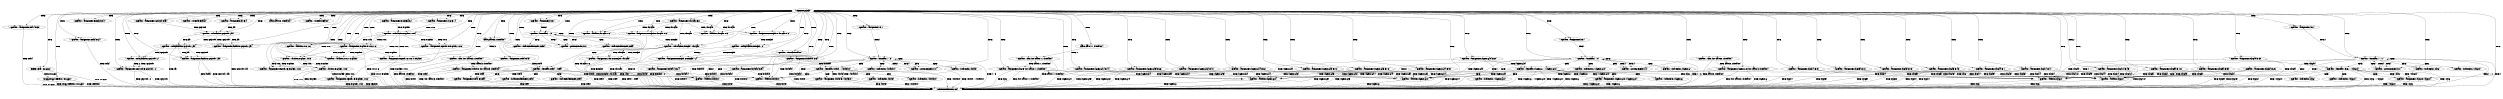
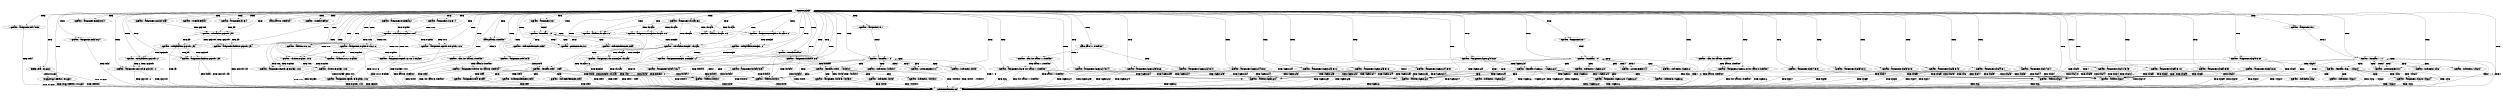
  digraph {
    n1 [label="(METHOD,gqkxjb)"]
    n2 [label="(PARAM,char* onwyqm)"]
    n3 [label="(<operator>.assignment,zpxjzuob = 57)"]
    n4 [label="(<operator>.assignment,evqzken = 2)"]
    n5 [label="(<operator>.assignment,ste[0] = 43)"]
    n6 [label="(<operator>.assignment,emxqhti = 47)"]
    n7 [label="(<operator>.assignment,ste[1] = 38)"]
    n8 [label="(<operator>.assignment,zuzc = 14)"]
    n9 [label="(<operator>.assignment,hizikd = (int*)calloc(3, sizeof(int)))"]
    n10 [label="(calloc,calloc(3, sizeof(int)))"]
    n11 [label="(<operator>.sizeOf,sizeof(int))"]
    n12 [label="(<operator>.assignment,uhwsjan = 6)"]
    n13 [label="(<operator>.assignment,rhgemwy = (int*)calloc(8, sizeof(int)))"]
    n14 [label="(calloc,calloc(8, sizeof(int)))"]
    n15 [label="(<operator>.sizeOf,sizeof(int))"]
    n16 [label="(<operator>.assignment,rhgemwy[0] = 20)"]
    n17 [label="(<operator>.assignment,ste[2] = 24)"]
    n18 [label="(<operator>.assignment,jifv = 4)"]
    n19 [label="(strcpy,strcpy(zeebtbnz, onwyqm))"]
    n20 [label="(<operator>.assignment,licskh = zpxjzuob - jifv)"]
    n21 [label="(<operator>.subtraction,zpxjzuob - jifv)"]
    n22 [label="(<operator>.assignment,hizikd[0] = 61)"]
    n23 [label="(<operator>.assignment,emxqhti = uhwsjan + 6)"]
    n24 [label="(<operator>.addition,uhwsjan + 6)"]
    n25 [label="(<operator>.assignment,i = 1)"]
    n26 [label="(<operator>.lessThan,i < 3)"]
    n27 [label="(<operator>.postIncrement,i++)"]
    n28 [label="(<operator>.assignment,oljtg = (int*)calloc(11, sizeof(int)))"]
    n29 [label="(calloc,calloc(11, sizeof(int)))"]
    n30 [label="(<operator>.sizeOf,sizeof(int))"]
    n31 [label="(<operator>.assignment,oepxzfw = evqzken - zuzc)"]
    n32 [label="(<operator>.subtraction,evqzken - zuzc)"]
    n33 [label="(<operator>.assignment,rhgemwy[1] = 44)"]
    n34 [label="(<operator>.assignment,rhgemwy[2] = 40)"]
    n35 [label="(<operator>.assignment,emxqhti = emxqhti * 2)"]
    n36 [label="(<operator>.multiplication,emxqhti * 2)"]
    n37 [label="(<operator>.assignment,emxqhti = uhwsjan + 6)"]
    n38 [label="(<operator>.addition,uhwsjan + 6)"]
    n39 [label="(<operator>.assignment,hizikd[1] = 24)"]
    n40 [label="(<operator>.assignment,evqzken = zuzc + 6)"]
    n41 [label="(<operator>.addition,zuzc + 6)"]
    n42 [label="(<operator>.assignment,oepxzfw = zuzc + evqzken)"]
    n43 [label="(<operator>.addition,zuzc + evqzken)"]
    n44 [label="(<operator>.assignment,rzbn = emxqhti - uhwsjan)"]
    n45 [label="(<operator>.subtraction,emxqhti - uhwsjan)"]
    n46 [label="(<operator>.assignment,licskh = zpxjzuob * jifv)"]
    n47 [label="(<operator>.multiplication,zpxjzuob * jifv)"]
    n48 [label="(<operator>.assignment,hizikd[2] = 94)"]
    n49 [label="(<operator>.assignment,rhgemwy[3] = 78)"]
    n50 [label="(<operator>.assignment,rhgemwy[4] = 82)"]
    n51 [label="(<operator>.assignment,zpxjzuob = zpxjzuob * 2)"]
    n52 [label="(<operator>.multiplication,zpxjzuob * 2)"]
    n53 [label="(<operator>.assignment,rhgemwy[5] = 26)"]
    n54 [label="(<operator>.assignment,oepxzfw = evqzken / zuzc)"]
    n55 [label="(<operator>.division,evqzken / zuzc)"]
    n56 [label="(<operator>.assignment,rhgemwy[6] = 78)"]
    n57 [label="(<operator>.assignment,oljtg[0] = 83)"]
    n58 [label="(<operator>.assignment,oljtg[1] = 41)"]
    n59 [label="(<operator>.assignment,oepxzfw = evqzken / zuzc)"]
    n60 [label="(<operator>.division,evqzken / zuzc)"]
    n61 [label="(<operator>.assignment,oljtg[3] = 73)"]
    n62 [label="(<operator>.assignment,oljtg[4] = 1)"]
    n63 [label="(<operator>.assignment,rhgemwy[7] = 90)"]
    n64 [label="(<operator>.assignment,i = 1)"]
    n65 [label="(<operator>.lessThan,i < 3)"]
    n66 [label="(<operator>.postIncrement,i++)"]
    n67 [label="(<operator>.addition,hizikd+i)"]
    n68 [label="(<operator>.addition,hizikd+i)"]
    n69 [label="(<operator>.assignment,oljtg[5] = 18)"]
    n70 [label="(<operator>.assignment,oljtg[6] = 43)"]
    n71 [label="(<operator>.assignment,i = 1)"]
    n72 [label="(<operator>.lessThan,i < 8)"]
    n73 [label="(<operator>.postIncrement,i++)"]
    n74 [label="(<operator>.addition,rhgemwy+i)"]
    n75 [label="(<operator>.addition,rhgemwy+i)"]
    n76 [label="(<operator>.assignment,oljtg[7] = 19)"]
    n77 [label="(<operator>.assignment,oljtg[8] = 39)"]
    n78 [label="(<operator>.assignment,oljtg[9] = 100)"]
    n79 [label="(<operator>.assignment,oljtg[10] = 45)"]
    n80 [label="(<operator>.assignment,i = 1)"]
    n81 [label="(<operator>.lessThan,i < 11)"]
    n82 [label="(<operator>.postIncrement,i++)"]
    n83 [label="(<operator>.addition,oljtg+i)"]
    n84 [label="(<operator>.addition,oljtg+i)"]
    n85 [label="(<operator>.assignment,*oljtg = *(oljtg+i))"]
    n86 [label="(METHOD_RETURN,void)"]
    n87 [label="(<operator>.lessThan,ste[0] < ste[i])"]
    n88 [label="(<operator>.cast,(int*)calloc(3, sizeof(int)))"]
    n89 [label="(<operator>.lessThan,*rhgemwy < *(rhgemwy+i))"]
    n90 [label="(<operator>.lessThan,*hizikd < *(hizikd+i))"]
    n91 [label="(<operator>.indirectIndexAccess,ste[0])"]
    n92 [label="(<operator>.indirectIndexAccess,ste[i])"]
    n93 [label="(<operator>.cast,(int*)calloc(11, sizeof(int)))"]
    n94 [label="(<operator>.lessThan,*oljtg < *(oljtg+i))"]
    n95 [label="(<operator>.assignment,oljtg[2] = 26)"]
    n96 [label="(<operator>.indirection,*hizikd)"]
    n97 [label="(<operator>.indirection,*(hizikd+i))"]
    n98 [label="(<operator>.indirection,*rhgemwy)"]
    n99 [label="(<operator>.indirection,*(rhgemwy+i))"]
    n100 [label="(<operator>.indirection,*oljtg)"]
    n101 [label="(<operator>.indirection,*(oljtg+i))"]
    n102 [label="(<operator>.assignment,ste[0] = ste[i])"]
    n103 [label="(<operator>.indirectIndexAccess,ste[0])"]
    n104 [label="(<operator>.indirectIndexAccess,ste[i])"]
    n105 [label="(<operator>.cast,(int*)calloc(8, sizeof(int)))"]
    n106 [label="(<operator>.assignment,*rhgemwy = *(rhgemwy+i))"]
    n107 [label="(<operator>.indirection,*rhgemwy)"]
    n108 [label="(<operator>.indirection,*(rhgemwy+i))"]
    n109 [label="(<operator>.assignment,*hizikd = *(hizikd+i))"]
    n110 [label="(<operator>.indirection,*hizikd)"]
    n111 [label="(<operator>.indirection,*(hizikd+i))"]
    n112 [label="(<operator>.indirection,*oljtg)"]
    n113 [label="(<operator>.indirection,*(oljtg+i))"]
    n1 -> n2 [label="DDG: "]
    n1 -> n3 [label="DDG: "]
    n1 -> n4 [label="DDG: "]
    n1 -> n5 [label="DDG: "]
    n1 -> n6 [label="DDG: "]
    n1 -> n7 [label="DDG: "]
    n1 -> n8 [label="DDG: "]
    n1 -> n9 [label="DDG: "]
    n1 -> n10 [label="DDG: "]
    n1 -> n11 [label="DDG: "]
    n1 -> n12 [label="DDG: "]
    n1 -> n13 [label="DDG: "]
    n1 -> n14 [label="DDG: "]
    n1 -> n15 [label="DDG: "]
    n1 -> n16 [label="DDG: "]
    n1 -> n17 [label="DDG: "]
    n1 -> n18 [label="DDG: "]
    n1 -> n19 [label="DDG: "]
    n1 -> n20 [label="DDG: "]
    n1 -> n21 [label="DDG: "]
    n1 -> n22 [label="DDG: "]
    n1 -> n23 [label="DDG: "]
    n1 -> n24 [label="DDG: "]
    n1 -> n25 [label="DDG: "]
    n1 -> n26 [label="DDG: "]
    n1 -> n27 [label="DDG: "]
    n1 -> n28 [label="DDG: "]
    n1 -> n29 [label="DDG: "]
    n1 -> n30 [label="DDG: "]
    n1 -> n31 [label="DDG: "]
    n1 -> n32 [label="DDG: "]
    n1 -> n33 [label="DDG: "]
-   n1 -> n34 [label="DDG: "]
+   n29 -> n34 [label="DDG: "]
    n1 -> n35 [label="DDG: "]
    n1 -> n36 [label="DDG: "]
    n1 -> n37 [label="DDG: "]
    n1 -> n38 [label="DDG: "]
    n1 -> n39 [label="DDG: "]
    n1 -> n40 [label="DDG: "]
    n1 -> n41 [label="DDG: "]
    n1 -> n42 [label="DDG: "]
    n1 -> n43 [label="DDG: "]
    n1 -> n44 [label="DDG: "]
    n1 -> n45 [label="DDG: "]
    n1 -> n46 [label="DDG: "]
    n1 -> n47 [label="DDG: "]
    n1 -> n48 [label="DDG: "]
    n1 -> n49 [label="DDG: "]
    n1 -> n50 [label="DDG: "]
    n1 -> n51 [label="DDG: "]
    n1 -> n52 [label="DDG: "]
    n1 -> n53 [label="DDG: "]
    n1 -> n54 [label="DDG: "]
    n1 -> n55 [label="DDG: "]
    n1 -> n56 [label="DDG: "]
    n1 -> n57 [label="DDG: "]
    n1 -> n58 [label="DDG: "]
    n1 -> n59 [label="DDG: "]
    n1 -> n60 [label="DDG: "]
    n1 -> n61 [label="DDG: "]
    n1 -> n62 [label="DDG: "]
    n1 -> n63 [label="DDG: "]
    n1 -> n64 [label="DDG: "]
    n1 -> n65 [label="DDG: "]
    n1 -> n66 [label="DDG: "]
    n1 -> n67 [label="DDG: "]
    n1 -> n68 [label="DDG: "]
    n1 -> n69 [label="DDG: "]
    n1 -> n70 [label="DDG: "]
    n1 -> n71 [label="DDG: "]
    n1 -> n72 [label="DDG: "]
    n1 -> n73 [label="DDG: "]
    n1 -> n74 [label="DDG: "]
    n1 -> n75 [label="DDG: "]
    n1 -> n76 [label="DDG: "]
    n1 -> n77 [label="DDG: "]
    n1 -> n78 [label="DDG: "]
    n1 -> n79 [label="DDG: 2"]
    n1 -> n80 [label="DDG: "]
    n1 -> n81 [label="DDG: "]
    n1 -> n82 [label="DDG: "]
    n1 -> n83 [label="DDG: "]
    n1 -> n84 [label="DDG: "]
    n1 -> n85 [label="DDG: "]
    n2 -> n19 [label="DDG: onwyqm"]
    n2 -> n86 [label="DDG: onwyqm"]
    n3 -> n21 [label="DDG: zpxjzuob"]
    n4 -> n32 [label="DDG: evqzken"]
    n5 -> n86 [label="DDG: ste[0]"]
    n5 -> n87 [label="DDG: ste[0]"]
    n7 -> n86 [label="DDG: ste[1]"]
    n8 -> n32 [label="DDG: zuzc"]
    n9 -> n67 [label="DDG: hizikd"]
    n9 -> n68 [label="DDG: hizikd"]
    n9 -> n86 [label="DDG: hizikd"]
    n9 -> n86 [label="DDG: (int*)calloc(3, sizeof(int))"]
    n10 -> n88 [label="DDG: 3"]
    n12 -> n23 [label="DDG: uhwsjan"]
    n12 -> n24 [label="DDG: uhwsjan"]
    n12 -> n37 [label="DDG: uhwsjan"]
    n12 -> n38 [label="DDG: uhwsjan"]
    n12 -> n45 [label="DDG: uhwsjan"]
    n13 -> n74 [label="DDG: rhgemwy"]
    n13 -> n86 [label="DDG: rhgemwy"]
    n13 -> n86 [label="DDG: (int*)calloc(8, sizeof(int))"]
    n16 -> n74 [label="DDG: rhgemwy[0]"]
    n16 -> n75 [label="DDG: rhgemwy[0]"]
    n16 -> n86 [label="DDG: rhgemwy[0]"]
    n16 -> n89 [label="DDG: rhgemwy[0]"]
    n17 -> n86 [label="DDG: ste[2]"]
    n18 -> n21 [label="DDG: jifv"]
    n19 -> n86 [label="DDG: zeebtbnz"]
    n19 -> n86 [label="DDG: onwyqm"]
    n19 -> n86 [label="DDG: strcpy(zeebtbnz, onwyqm)"]
    n20 -> n86 [label="DDG: zpxjzuob - jifv"]
    n21 -> n20 [label="DDG: zpxjzuob"]
    n21 -> n20 [label="DDG: jifv"]
    n21 -> n47 [label="DDG: zpxjzuob"]
    n21 -> n47 [label="DDG: jifv"]
    n22 -> n67 [label="DDG: hizikd[0]"]
    n22 -> n68 [label="DDG: hizikd[0]"]
    n22 -> n86 [label="DDG: hizikd[0]"]
    n22 -> n90 [label="DDG: hizikd[0]"]
    n23 -> n36 [label="DDG: emxqhti"]
    n25 -> n26 [label="DDG: i"]
    n26 -> n26 [label="CDG: "]
    n26 -> n27 [label="DDG: i"]
    n26 -> n27 [label="CDG: "]
    n26 -> n87 [label="CDG: "]
    n26 -> n91 [label="CDG: "]
    n26 -> n92 [label="CDG: "]
    n27 -> n26 [label="DDG: i"]
    n28 -> n83 [label="DDG: oljtg"]
    n28 -> n84 [label="DDG: oljtg"]
    n28 -> n86 [label="DDG: (int*)calloc(11, sizeof(int))"]
    n28 -> n86 [label="DDG: oljtg"]
    n29 -> n93 [label="DDG: 11"]
    n30 -> n86 [label="DDG: int"]
    n31 -> n86 [label="DDG: evqzken - zuzc"]
    n32 -> n31 [label="DDG: evqzken"]
    n32 -> n31 [label="DDG: zuzc"]
    n32 -> n40 [label="DDG: zuzc"]
    n32 -> n41 [label="DDG: zuzc"]
    n32 -> n42 [label="DDG: zuzc"]
    n32 -> n43 [label="DDG: zuzc"]
    n32 -> n55 [label="DDG: zuzc"]
    n33 -> n74 [label="DDG: rhgemwy[1]"]
    n33 -> n75 [label="DDG: rhgemwy[1]"]
    n33 -> n86 [label="DDG: rhgemwy[1]"]
    n34 -> n74 [label="DDG: rhgemwy[2]"]
    n34 -> n75 [label="DDG: rhgemwy[2]"]
    n34 -> n86 [label="DDG: rhgemwy[2]"]
    n35 -> n86 [label="DDG: emxqhti * 2"]
    n36 -> n35 [label="DDG: emxqhti"]
    n36 -> n35 [label="DDG: 2"]
    n37 -> n45 [label="DDG: emxqhti"]
    n37 -> n86 [label="DDG: uhwsjan + 6"]
    n39 -> n67 [label="DDG: hizikd[1]"]
    n39 -> n68 [label="DDG: hizikd[1]"]
    n39 -> n86 [label="DDG: hizikd[1]"]
    n40 -> n42 [label="DDG: evqzken"]
    n40 -> n43 [label="DDG: evqzken"]
    n40 -> n55 [label="DDG: evqzken"]
    n40 -> n86 [label="DDG: zuzc + 6"]
    n42 -> n86 [label="DDG: zuzc + evqzken"]
    n44 -> n86 [label="DDG: rzbn"]
    n44 -> n86 [label="DDG: emxqhti - uhwsjan"]
    n45 -> n44 [label="DDG: emxqhti"]
    n45 -> n44 [label="DDG: uhwsjan"]
    n45 -> n86 [label="DDG: emxqhti"]
    n45 -> n86 [label="DDG: uhwsjan"]
    n46 -> n86 [label="DDG: zpxjzuob * jifv"]
    n46 -> n86 [label="DDG: licskh"]
    n47 -> n46 [label="DDG: zpxjzuob"]
    n47 -> n46 [label="DDG: jifv"]
    n47 -> n52 [label="DDG: zpxjzuob"]
    n47 -> n86 [label="DDG: jifv"]
    n48 -> n67 [label="DDG: hizikd[2]"]
    n48 -> n68 [label="DDG: hizikd[2]"]
    n48 -> n86 [label="DDG: hizikd[2]"]
    n49 -> n74 [label="DDG: rhgemwy[3]"]
    n49 -> n75 [label="DDG: rhgemwy[3]"]
    n49 -> n86 [label="DDG: rhgemwy[3]"]
    n50 -> n74 [label="DDG: rhgemwy[4]"]
    n50 -> n75 [label="DDG: rhgemwy[4]"]
    n50 -> n86 [label="DDG: rhgemwy[4]"]
    n51 -> n86 [label="DDG: zpxjzuob * 2"]
    n51 -> n86 [label="DDG: zpxjzuob"]
    n52 -> n51 [label="DDG: zpxjzuob"]
    n52 -> n51 [label="DDG: 2"]
    n53 -> n74 [label="DDG: rhgemwy[5]"]
    n53 -> n75 [label="DDG: rhgemwy[5]"]
    n53 -> n86 [label="DDG: rhgemwy[5]"]
    n55 -> n54 [label="DDG: evqzken"]
    n55 -> n54 [label="DDG: zuzc"]
    n55 -> n60 [label="DDG: evqzken"]
    n55 -> n60 [label="DDG: zuzc"]
    n56 -> n74 [label="DDG: rhgemwy[6]"]
    n56 -> n75 [label="DDG: rhgemwy[6]"]
    n56 -> n86 [label="DDG: rhgemwy[6]"]
    n57 -> n83 [label="DDG: oljtg[0]"]
    n57 -> n84 [label="DDG: oljtg[0]"]
    n57 -> n94 [label="DDG: oljtg[0]"]
    n58 -> n83 [label="DDG: oljtg[1]"]
    n58 -> n84 [label="DDG: oljtg[1]"]
    n58 -> n86 [label="DDG: oljtg[1]"]
    n59 -> n86 [label="DDG: oepxzfw"]
    n59 -> n86 [label="DDG: evqzken / zuzc"]
    n60 -> n59 [label="DDG: evqzken"]
    n60 -> n59 [label="DDG: zuzc"]
    n60 -> n86 [label="DDG: evqzken"]
    n60 -> n86 [label="DDG: zuzc"]
    n61 -> n83 [label="DDG: oljtg[3]"]
    n61 -> n84 [label="DDG: oljtg[3]"]
    n61 -> n86 [label="DDG: oljtg[3]"]
    n62 -> n83 [label="DDG: oljtg[4]"]
    n62 -> n84 [label="DDG: oljtg[4]"]
    n62 -> n86 [label="DDG: oljtg[4]"]
    n63 -> n74 [label="DDG: rhgemwy[7]"]
    n63 -> n75 [label="DDG: rhgemwy[7]"]
    n63 -> n86 [label="DDG: rhgemwy[7]"]
    n64 -> n65 [label="DDG: i"]
    n65 -> n65 [label="CDG: "]
    n65 -> n66 [label="DDG: i"]
    n65 -> n66 [label="CDG: "]
    n65 -> n67 [label="DDG: i"]
    n65 -> n67 [label="CDG: "]
    n65 -> n68 [label="DDG: i"]
    n65 -> n86 [label="DDG: i < 3"]
    n65 -> n90 [label="CDG: "]
    n65 -> n96 [label="CDG: "]
    n65 -> n97 [label="CDG: "]
    n66 -> n65 [label="DDG: i"]
    n67 -> n86 [label="DDG: hizikd"]
    n68 -> n86 [label="DDG: hizikd"]
    n69 -> n83 [label="DDG: oljtg[5]"]
    n69 -> n84 [label="DDG: oljtg[5]"]
    n69 -> n86 [label="DDG: oljtg[5]"]
    n70 -> n83 [label="DDG: oljtg[6]"]
    n70 -> n84 [label="DDG: oljtg[6]"]
    n70 -> n86 [label="DDG: oljtg[6]"]
    n71 -> n72 [label="DDG: i"]
    n72 -> n72 [label="CDG: "]
    n72 -> n73 [label="DDG: i"]
    n72 -> n73 [label="CDG: "]
    n72 -> n74 [label="DDG: i"]
    n72 -> n74 [label="CDG: "]
    n72 -> n75 [label="DDG: i"]
    n72 -> n86 [label="DDG: i < 8"]
    n72 -> n89 [label="CDG: "]
    n72 -> n98 [label="CDG: "]
    n72 -> n99 [label="CDG: "]
    n73 -> n72 [label="DDG: i"]
    n74 -> n86 [label="DDG: rhgemwy"]
    n75 -> n86 [label="DDG: rhgemwy"]
    n76 -> n83 [label="DDG: oljtg[7]"]
    n76 -> n84 [label="DDG: oljtg[7]"]
    n76 -> n86 [label="DDG: oljtg[7]"]
    n77 -> n83 [label="DDG: oljtg[8]"]
    n77 -> n84 [label="DDG: oljtg[8]"]
    n77 -> n86 [label="DDG: oljtg[8]"]
    n78 -> n83 [label="DDG: oljtg[9]"]
    n78 -> n84 [label="DDG: oljtg[9]"]
    n78 -> n86 [label="DDG: oljtg[9]"]
    n79 -> n83 [label="DDG: oljtg[10]"]
    n79 -> n84 [label="DDG: oljtg[10]"]
    n79 -> n86 [label="DDG: oljtg[10]"]
    n80 -> n81 [label="DDG: i"]
    n81 -> n81 [label="CDG: "]
    n81 -> n82 [label="DDG: i"]
    n81 -> n82 [label="CDG: "]
    n81 -> n83 [label="DDG: i"]
    n81 -> n83 [label="CDG: "]
    n81 -> n84 [label="DDG: i"]
    n81 -> n86 [label="DDG: i"]
    n81 -> n86 [label="DDG: i < 11"]
    n81 -> n94 [label="CDG: "]
    n81 -> n100 [label="CDG: "]
    n81 -> n101 [label="CDG: "]
    n82 -> n81 [label="DDG: i"]
    n83 -> n86 [label="DDG: oljtg"]
    n84 -> n86 [label="DDG: oljtg"]
    n85 -> n86 [label="DDG: *(oljtg+i)"]
    n85 -> n86 [label="DDG: *oljtg"]
    n85 -> n94 [label="DDG: *oljtg"]
    n87 -> n86 [label="DDG: ste[0]"]
    n87 -> n86 [label="DDG: ste[i]"]
    n87 -> n86 [label="DDG: ste[0] < ste[i]"]
    n87 -> n102 [label="DDG: ste[i]"]
    n87 -> n102 [label="CDG: "]
    n87 -> n103 [label="CDG: "]
    n87 -> n104 [label="CDG: "]
    n88 -> n9 [label="DDG: calloc(3, sizeof(int))"]
    n88 -> n86 [label="DDG: calloc(3, sizeof(int))"]
    n89 -> n75 [label="CDG: "]
    n89 -> n86 [label="DDG: *rhgemwy < *(rhgemwy+i)"]
    n89 -> n86 [label="DDG: *(rhgemwy+i)"]
    n89 -> n86 [label="DDG: *rhgemwy"]
    n89 -> n106 [label="DDG: *(rhgemwy+i)"]
    n89 -> n106 [label="CDG: "]
    n89 -> n107 [label="CDG: "]
    n89 -> n108 [label="CDG: "]
    n90 -> n68 [label="CDG: "]
    n90 -> n86 [label="DDG: *(hizikd+i)"]
    n90 -> n86 [label="DDG: *hizikd < *(hizikd+i)"]
    n90 -> n86 [label="DDG: *hizikd"]
    n90 -> n109 [label="DDG: *(hizikd+i)"]
    n90 -> n109 [label="CDG: "]
    n90 -> n110 [label="CDG: "]
    n90 -> n111 [label="CDG: "]
    n93 -> n28 [label="DDG: calloc(11, sizeof(int))"]
    n93 -> n86 [label="DDG: calloc(11, sizeof(int))"]
    n94 -> n84 [label="CDG: "]
    n94 -> n85 [label="DDG: *(oljtg+i)"]
    n94 -> n85 [label="CDG: "]
    n94 -> n86 [label="DDG: *oljtg < *(oljtg+i)"]
    n94 -> n86 [label="DDG: *oljtg"]
    n94 -> n86 [label="DDG: *(oljtg+i)"]
    n94 -> n112 [label="CDG: "]
    n94 -> n113 [label="CDG: "]
    n95 -> n83 [label="DDG: oljtg[2]"]
    n95 -> n84 [label="DDG: oljtg[2]"]
    n95 -> n86 [label="DDG: oljtg[2]"]
    n102 -> n86 [label="DDG: ste[0]"]
    n102 -> n86 [label="DDG: ste[i]"]
    n102 -> n87 [label="DDG: ste[0]"]
    n105 -> n13 [label="DDG: calloc(8, sizeof(int))"]
    n105 -> n86 [label="DDG: calloc(8, sizeof(int))"]
    n106 -> n86 [label="DDG: *(rhgemwy+i)"]
    n106 -> n86 [label="DDG: *rhgemwy"]
    n106 -> n89 [label="DDG: *rhgemwy"]
    n109 -> n86 [label="DDG: *hizikd"]
    n109 -> n86 [label="DDG: *(hizikd+i)"]
    n109 -> n90 [label="DDG: *hizikd"]
  }
